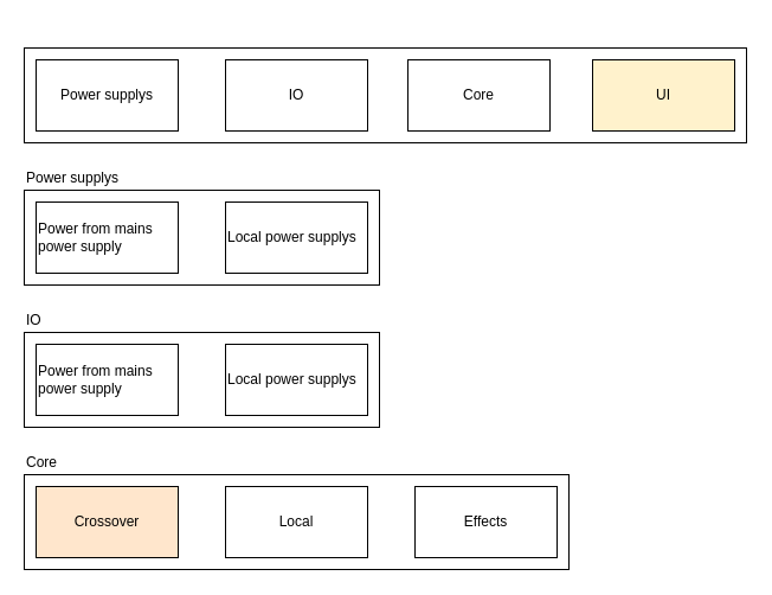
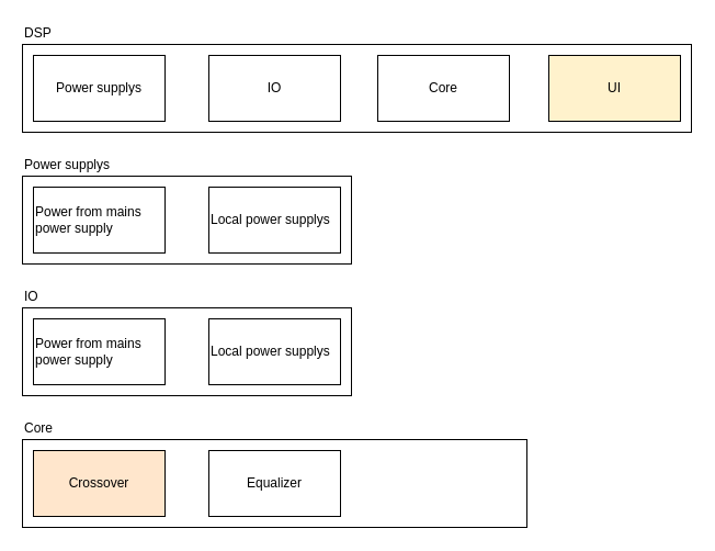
  <mxCell id="0" />
  <mxCell id="1" parent="0" />
  <mxCell id="2" value="" style="rounded=0;whiteSpace=wrap;html=1;" parent="1" vertex="1"><mxGeometry x="20" y="400" width="460" height="80" as="geometry" /></mxCell>
  <mxCell id="3" value="" style="rounded=0;whiteSpace=wrap;html=1;" parent="1" vertex="1"><mxGeometry x="20" y="40" width="610" height="80" as="geometry" /></mxCell>
+ <mxCell id="4" value="DSP" style="text;html=1;strokeColor=none;fillColor=none;align=left;verticalAlign=middle;whiteSpace=wrap;rounded=0;" parent="1" vertex="1"><mxGeometry x="20" y="20" width="460" height="20" as="geometry" /></mxCell>
  <mxCell id="5" value="Power supplys" style="rounded=0;whiteSpace=wrap;html=1;" parent="1" vertex="1"><mxGeometry x="30" y="50" width="120" height="60" as="geometry" /></mxCell>
  <mxCell id="6" value="IO" style="rounded=0;whiteSpace=wrap;html=1;" parent="1" vertex="1"><mxGeometry x="190" y="50" width="120" height="60" as="geometry" /></mxCell>
  <mxCell id="7" value="Core" style="rounded=0;whiteSpace=wrap;html=1;" parent="1" vertex="1"><mxGeometry x="344" y="50" width="120" height="60" as="geometry" /></mxCell>
  <mxCell id="8" value="" style="rounded=0;whiteSpace=wrap;html=1;" parent="1" vertex="1"><mxGeometry x="20" y="160" width="300" height="80" as="geometry" /></mxCell>
  <mxCell id="9" value="Power supplys" style="text;html=1;strokeColor=none;fillColor=none;align=left;verticalAlign=middle;whiteSpace=wrap;rounded=0;" parent="1" vertex="1"><mxGeometry x="20" y="140" width="300" height="20" as="geometry" /></mxCell>
  <mxCell id="10" value="Core" style="text;html=1;strokeColor=none;fillColor=none;align=left;verticalAlign=middle;whiteSpace=wrap;rounded=0;" parent="1" vertex="1"><mxGeometry x="20" y="380" width="600" height="20" as="geometry" /></mxCell>
  <mxCell id="11" value="Crossover" style="rounded=0;whiteSpace=wrap;html=1;fillColor=#ffe6cc;" parent="1" vertex="1"><mxGeometry x="30" y="410" width="120" height="60" as="geometry" /></mxCell>
- <mxCell id="12" value="Local" style="rounded=0;whiteSpace=wrap;html=1;" parent="1" vertex="1"><mxGeometry x="190" y="410" width="120" height="60" as="geometry" /></mxCell>
- <mxCell id="13" value="Effects" style="rounded=0;whiteSpace=wrap;html=1;" parent="1" vertex="1"><mxGeometry x="350" y="410" width="120" height="60" as="geometry" /></mxCell>
+ <mxCell id="12" value="Equalizer" style="rounded=0;whiteSpace=wrap;html=1;" parent="1" vertex="1"><mxGeometry x="190" y="410" width="120" height="60" as="geometry" /></mxCell>
  <mxCell id="14" value="Power from mains power supply" style="rounded=0;whiteSpace=wrap;html=1;align=left;" parent="1" vertex="1"><mxGeometry x="30" y="170" width="120" height="60" as="geometry" /></mxCell>
  <mxCell id="15" value="Local power supplys" style="rounded=0;whiteSpace=wrap;html=1;align=left;" parent="1" vertex="1"><mxGeometry x="190" y="170" width="120" height="60" as="geometry" /></mxCell>
  <mxCell id="16" value="" style="rounded=0;whiteSpace=wrap;html=1;" parent="1" vertex="1"><mxGeometry x="20" y="280" width="300" height="80" as="geometry" /></mxCell>
  <mxCell id="17" value="Power from mains power supply" style="rounded=0;whiteSpace=wrap;html=1;align=left;" parent="1" vertex="1"><mxGeometry x="30" y="290" width="120" height="60" as="geometry" /></mxCell>
  <mxCell id="18" value="Local power supplys" style="rounded=0;whiteSpace=wrap;html=1;align=left;" parent="1" vertex="1"><mxGeometry x="190" y="290" width="120" height="60" as="geometry" /></mxCell>
  <mxCell id="19" value="IO" style="text;html=1;strokeColor=none;fillColor=none;align=left;verticalAlign=middle;whiteSpace=wrap;rounded=0;" parent="1" vertex="1"><mxGeometry x="20" y="260" width="300" height="20" as="geometry" /></mxCell>
  <mxCell id="20" value="UI" style="rounded=0;whiteSpace=wrap;html=1;fontSize=12;align=center;fillColor=#fff2cc;" vertex="1" parent="1"><mxGeometry x="500" y="50" width="120" height="60" as="geometry" /></mxCell>
